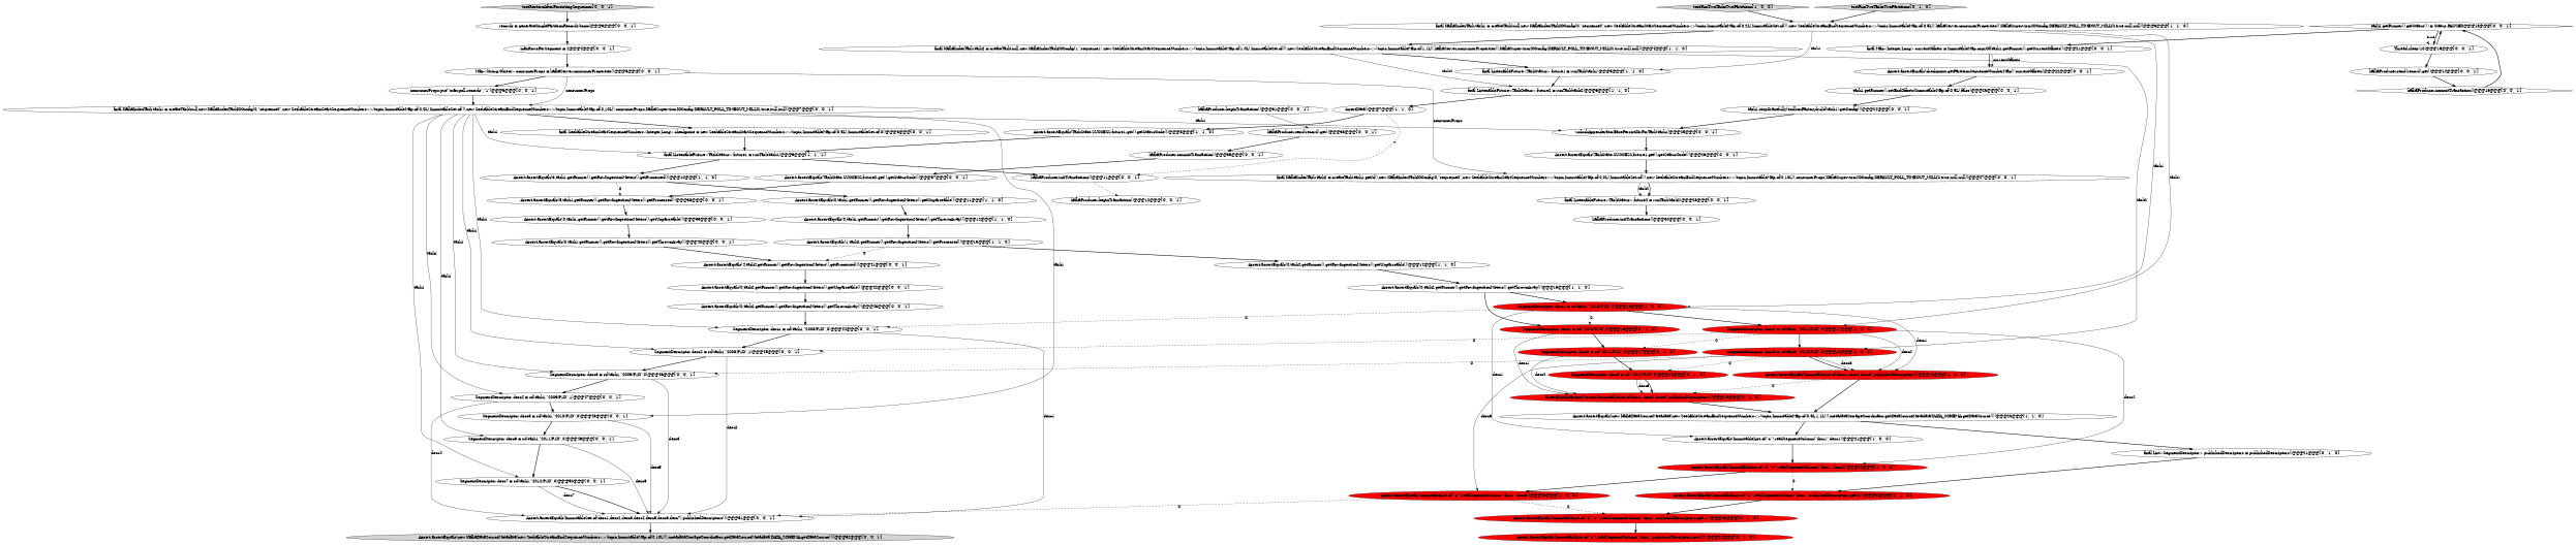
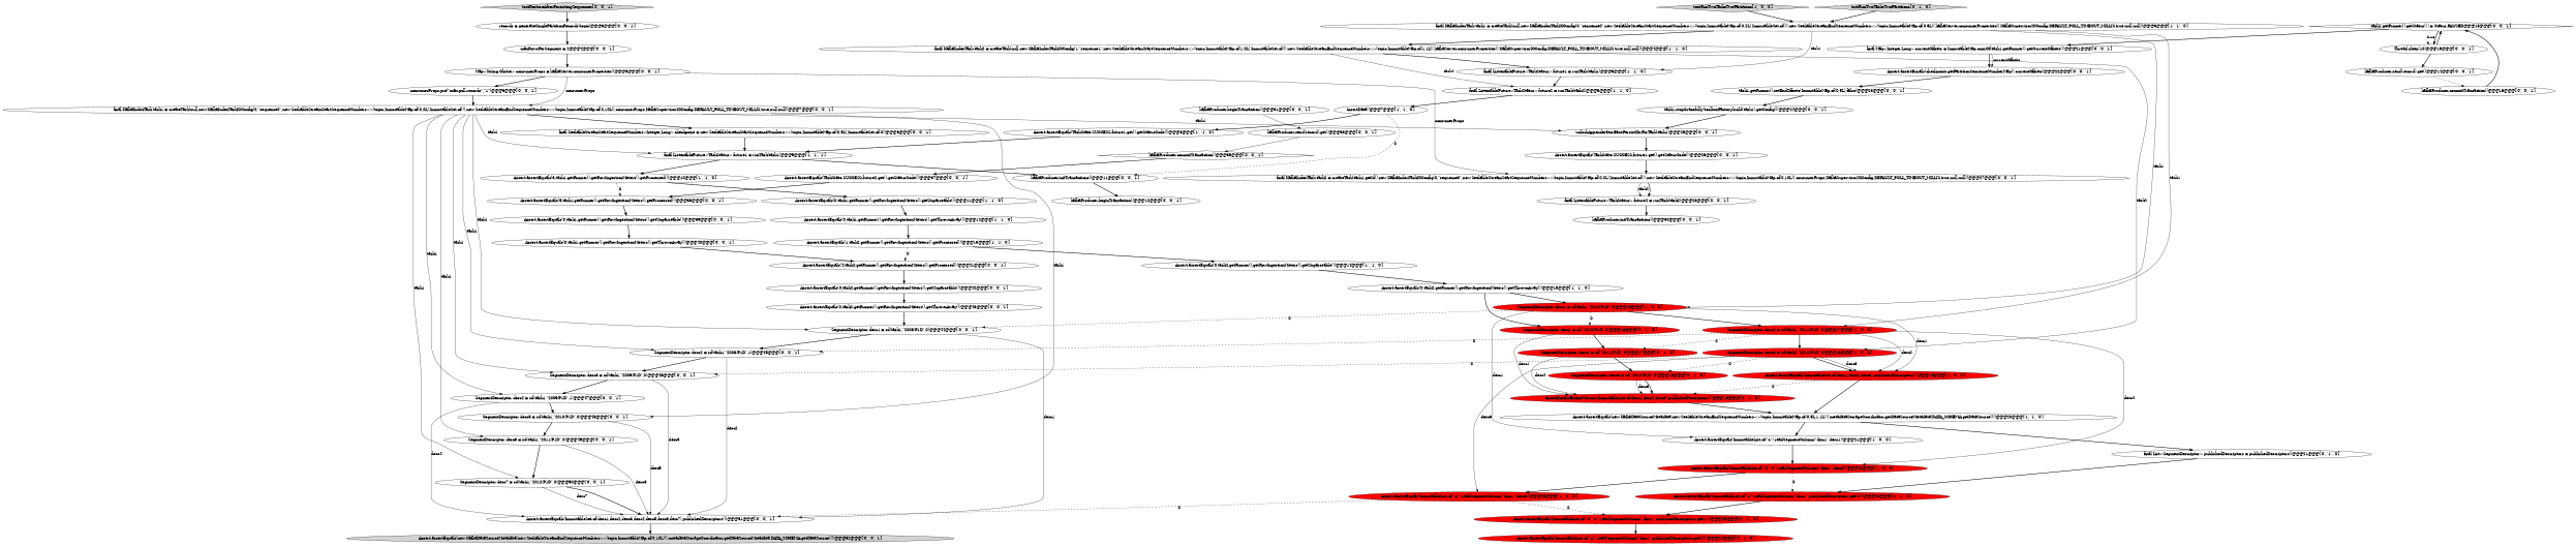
  digraph {
    node [fillcolor=white shape=ellipse style=filled]
    edge [style=bold]
    n1 [fillcolor=red label="assertEqualsExceptVersion(ImmutableList.of(desc1,desc2,desc3),publishedDescriptors())@@@19@@@['0', '1', '0']"]
    n2 [label="Assert.assertEquals(new KafkaDataSourceMetadata(new SeekableStreamEndSequenceNumbers<>(topic,ImmutableMap.of(0,5L,1,1L))),metadataStorageCoordinator.getDataSourceMetadata(DATA_SCHEMA.getDataSource()))@@@20@@@['1', '1', '0']"]
    n3 [label="Assert.assertEquals(ImmutableList.of(\"c\"),readSegmentColumn(\"dim1\",desc1))@@@21@@@['1', '0', '0']"]
    n4 [label="final List<SegmentDescriptor> publishedDescriptors = publishedDescriptors()@@@21@@@['0', '1', '0']"]
    n5 [label="Assert.assertEquals(ImmutableSet.of(desc1,desc2,desc3,desc4,desc5,desc6,desc7),publishedDescriptors())@@@51@@@['0', '0', '1']"]
    n6 [fillcolor=lightgray label="Assert.assertEquals(new KafkaDataSourceMetadata(new SeekableStreamEndSequenceNumbers<>(topic,ImmutableMap.of(0,10L))),metadataStorageCoordinator.getDataSourceMetadata(DATA_SCHEMA.getDataSource()))@@@52@@@['0', '0', '1']"]
    n7 [fillcolor=red label="SegmentDescriptor desc2 = sd(task1,\"2011/P1D\",0)@@@17@@@['1', '0', '0']"]
    n8 [fillcolor=red label="SegmentDescriptor desc2 = sd(\"2011/P1D\",0)@@@17@@@['0', '1', '0']"]
    n9 [fillcolor=red label="Assert.assertEquals(ImmutableSet.of(desc1,desc2,desc3),publishedDescriptors())@@@19@@@['1', '0', '0']"]
    n10 [label="SegmentDescriptor desc2 = sd(task1,\"2008/P1D\",1)@@@45@@@['0', '0', '1']"]
    n11 [fillcolor=red label="Assert.assertEquals(ImmutableList.of(\"d\",\"e\"),readSegmentColumn(\"dim1\",desc2))@@@22@@@['1', '0', '0']"]
    n12 [fillcolor=red label="SegmentDescriptor desc3 = sd(task2,\"2012/P1D\",0)@@@18@@@['1', '0', '0']"]
    n13 [fillcolor=red label="SegmentDescriptor desc3 = sd(\"2012/P1D\",0)@@@18@@@['0', '1', '0']"]
    n14 [label="SegmentDescriptor desc3 = sd(task1,\"2009/P1D\",0)@@@46@@@['0', '0', '1']"]
    n15 [fillcolor=red label="Assert.assertEquals(ImmutableList.of(\"c\"),readSegmentColumn(\"dim1\",publishedDescriptors.get(0)))@@@22@@@['0', '1', '0']"]
    n16 [fillcolor=red label="Assert.assertEquals(ImmutableList.of(\"g\"),readSegmentColumn(\"dim1\",desc3))@@@23@@@['1', '0', '0']"]
    n17 [label="Assert.assertEquals(0,task2.getRunner().getRowIngestionMeters().getUnparseable())@@@14@@@['1', '1', '0']"]
    n18 [label="Assert.assertEquals(0,task2.getRunner().getRowIngestionMeters().getThrownAway())@@@15@@@['1', '1', '0']"]
    n19 [fillcolor=red label="SegmentDescriptor desc1 = sd(\"2010/P1D\",0)@@@16@@@['0', '1', '0']"]
    n20 [fillcolor=red label="SegmentDescriptor desc1 = sd(task1,\"2010/P1D\",0)@@@16@@@['1', '0', '0']"]
    n21 [label="Assert.assertEquals(5,task1.getRunner().getRowIngestionMeters().getProcessed())@@@38@@@['0', '0', '1']"]
    n22 [label="Assert.assertEquals(0,task1.getRunner().getRowIngestionMeters().getUnparseable())@@@39@@@['0', '0', '1']"]
    n23 [label="Assert.assertEquals(0,task1.getRunner().getRowIngestionMeters().getThrownAway())@@@40@@@['0', '0', '1']"]
    n24 [label="kafkaProducer.send(record).get()@@@14@@@['0', '0', '1']"]
-   n25 [label="kafkaProducer.commitTransaction()@@@16@@@['0', '0', '1']" shape=diamond]
+   n25 [label="kafkaProducer.commitTransaction()@@@16@@@['0', '0', '1']"]
    n26 [label="task1.getRunner().getStatus() != Status.PAUSED@@@18@@@['0', '0', '1']" shape=diamond]
    n27 [label="Assert.assertEquals(0,task1.getRunner().getRowIngestionMeters().getUnparseable())@@@11@@@['1', '1', '0']"]
    n28 [label="Assert.assertEquals(0,task1.getRunner().getRowIngestionMeters().getThrownAway())@@@12@@@['1', '1', '0']"]
    n29 [label="Assert.assertEquals(1,task2.getRunner().getRowIngestionMeters().getProcessed())@@@13@@@['1', '1', '0']"]
    n30 [label="maxRowsPerSegment = 2@@@4@@@['0', '0', '1']"]
    n31 [label="Map<String,Object> consumerProps = kafkaServer.consumerProperties()@@@5@@@['0', '0', '1']"]
    n32 [label="final KafkaIndexTask task1 = createTask(null,new KafkaIndexTaskIOConfig(0,\"sequence0\",new SeekableStreamStartSequenceNumbers<>(topic,ImmutableMap.of(0,0L),ImmutableSet.of()),new SeekableStreamEndSequenceNumbers<>(topic,ImmutableMap.of(0,10L)),consumerProps,KafkaSupervisorIOConfig.DEFAULT_POLL_TIMEOUT_MILLIS,true,null,null))@@@7@@@['0', '0', '1']"]
    n33 [label="final KafkaIndexTask task2 = createTask(task1.getId(),new KafkaIndexTaskIOConfig(0,\"sequence0\",new SeekableStreamStartSequenceNumbers<>(topic,ImmutableMap.of(0,0L),ImmutableSet.of()),new SeekableStreamEndSequenceNumbers<>(topic,ImmutableMap.of(0,10L)),consumerProps,KafkaSupervisorIOConfig.DEFAULT_POLL_TIMEOUT_MILLIS,true,null,null))@@@27@@@['0', '0', '1']"]
    n34 [label="consumerProps.put(\"max.poll.records\",\"1\")@@@6@@@['0', '0', '1']"]
    n35 [label="SegmentDescriptor desc1 = sd(task1,\"2008/P1D\",0)@@@44@@@['0', '0', '1']"]
    n36 [label="SegmentDescriptor desc5 = sd(task1,\"2010/P1D\",0)@@@48@@@['0', '0', '1']"]
    n37 [label="unlockAppenderatorBasePersistDirForTask(task1)@@@25@@@['0', '0', '1']"]
    n38 [label="final ListenableFuture<TaskStatus> future1 = runTask(task1)@@@9@@@['1', '1', '1']"]
    n39 [label="SegmentDescriptor desc7 = sd(task1,\"2012/P1D\",0)@@@50@@@['0', '0', '1']"]
    n40 [label="SegmentDescriptor desc6 = sd(task1,\"2011/P1D\",0)@@@49@@@['0', '0', '1']"]
    n41 [label="final SeekableStreamStartSequenceNumbers<Integer,Long> checkpoint = new SeekableStreamStartSequenceNumbers<>(topic,ImmutableMap.of(0,5L),ImmutableSet.of(0))@@@8@@@['0', '0', '1']"]
    n42 [label="SegmentDescriptor desc4 = sd(task1,\"2009/P1D\",1)@@@47@@@['0', '0', '1']"]
    n43 [label="Assert.assertEquals(TaskState.SUCCESS,future1.get().getStatusCode())@@@26@@@['0', '0', '1']"]
    n44 [label="Assert.assertEquals(3,task1.getRunner().getRowIngestionMeters().getProcessed())@@@10@@@['1', '1', '0']"]
    n45 [label="kafkaProducer.initTransactions()@@@11@@@['0', '0', '1']"]
    n46 [label="Assert.assertEquals(4,task2.getRunner().getRowIngestionMeters().getProcessed())@@@41@@@['0', '0', '1']"]
    n47 [label="Assert.assertEquals(0,task2.getRunner().getRowIngestionMeters().getUnparseable())@@@42@@@['0', '0', '1']"]
    n48 [label="Assert.assertEquals(0,task2.getRunner().getRowIngestionMeters().getThrownAway())@@@43@@@['0', '0', '1']"]
    n49 [label="final Map<Integer,Long> currentOffsets = ImmutableMap.copyOf(task1.getRunner().getCurrentOffsets())@@@21@@@['0', '0', '1']"]
    n50 [label="Thread.sleep(10)@@@19@@@['0', '0', '1']"]
    n51 [label="Assert.assertEquals(checkpoint.getPartitionSequenceNumberMap(),currentOffsets)@@@22@@@['0', '0', '1']"]
    n52 [fillcolor=lightgray label="testRestoreAfterPersistingSequences['0', '0', '1']" shape=diamond]
    n53 [label="records = generateSinglePartitionRecords(topic)@@@3@@@['0', '0', '1']"]
    n54 [fillcolor=lightgray label="testRunTwoTasksTwoPartitions['0', '1', '0']" shape=diamond]
    n55 [label="final KafkaIndexTask task1 = createTask(null,new KafkaIndexTaskIOConfig(0,\"sequence0\",new SeekableStreamStartSequenceNumbers<>(topic,ImmutableMap.of(0,2L),ImmutableSet.of()),new SeekableStreamEndSequenceNumbers<>(topic,ImmutableMap.of(0,5L)),kafkaServer.consumerProperties(),KafkaSupervisorIOConfig.DEFAULT_POLL_TIMEOUT_MILLIS,true,null,null))@@@3@@@['1', '1', '0']"]
    n56 [label="final ListenableFuture<TaskStatus> future1 = runTask(task1)@@@5@@@['1', '1', '0']"]
    n57 [label="final KafkaIndexTask task2 = createTask(null,new KafkaIndexTaskIOConfig(1,\"sequence1\",new SeekableStreamStartSequenceNumbers<>(topic,ImmutableMap.of(1,0L),ImmutableSet.of()),new SeekableStreamEndSequenceNumbers<>(topic,ImmutableMap.of(1,1L)),kafkaServer.consumerProperties(),KafkaSupervisorIOConfig.DEFAULT_POLL_TIMEOUT_MILLIS,true,null,null))@@@4@@@['1', '1', '0']"]
    n58 [fillcolor=lightgray label="testRunTwoTasksTwoPartitions['1', '0', '0']" shape=diamond]
    n59 [label="insertData()@@@7@@@['1', '1', '0']"]
    n60 [label="Assert.assertEquals(TaskState.SUCCESS,future1.get().getStatusCode())@@@8@@@['1', '1', '0']"]
    n61 [label="kafkaProducer.beginTransaction()@@@12@@@['0', '0', '1']"]
    n62 [fillcolor=red label="Assert.assertEquals(ImmutableList.of(\"d\",\"e\"),readSegmentColumn(\"dim1\",publishedDescriptors.get(1)))@@@23@@@['0', '1', '0']"]
    n63 [label="final ListenableFuture<TaskStatus> future2 = runTask(task2)@@@28@@@['0', '0', '1']"]
    n64 [label="kafkaProducer.initTransactions()@@@30@@@['0', '0', '1']"]
    n65 [label="kafkaProducer.beginTransaction()@@@31@@@['0', '0', '1']"]
    n66 [label="kafkaProducer.send(record).get()@@@33@@@['0', '0', '1']"]
-   n67 [label="kafkaProducer.commitTransaction()@@@35@@@['0', '0', '1']"]
+   n67 [label="kafkaProducer.commitTransaction()@@@35@@@['0', '0', '1']" shape=diamond]
    n68 [label="final ListenableFuture<TaskStatus> future2 = runTask(task2)@@@6@@@['1', '1', '0']"]
    n69 [label="task1.getRunner().setEndOffsets(ImmutableMap.of(0,5L),false)@@@23@@@['0', '0', '1']"]
    n70 [label="task1.stopGracefully(toolboxFactory.build(task1).getConfig())@@@24@@@['0', '0', '1']"]
    n71 [fillcolor=red label="Assert.assertEquals(ImmutableList.of(\"g\"),readSegmentColumn(\"dim1\",publishedDescriptors.get(2)))@@@24@@@['0', '1', '0']"]
    n72 [label="Assert.assertEquals(TaskState.SUCCESS,future2.get().getStatusCode())@@@37@@@['0', '0', '1']"]
    n1 -> n2
    n2 -> n3
    n2 -> n4
    n3 -> n11
    n4 -> n15
    n5 -> n6
    n7 -> n8 [label=0 style=dashed]
    n7 -> n9 [label=desc2 style=solid]
    n7 -> n10 [label=0 style=dashed]
    n7 -> n11 [label=desc2 style=solid]
    n7 -> n12
    n8 -> n1 [label=desc2 style=solid]
    n8 -> n13
    n9 -> n1 [label=0 style=dashed]
    n9 -> n2
    n10 -> n5 [label=desc2 style=solid]
    n10 -> n14
    n11 -> n15 [label=0 style=dashed]
    n11 -> n16
    n12 -> n9
    n12 -> n9 [label=desc3 style=solid]
    n12 -> n13 [label=0 style=dashed]
    n12 -> n14 [label=0 style=dashed]
    n12 -> n16 [label=desc3 style=solid]
    n13 -> n1 [label=desc3 style=solid]
    n13 -> n1
    n14 -> n5 [label=desc3 style=solid]
    n14 -> n42
    n15 -> n62
    n16 -> n5 [label=0 style=dashed]
    n16 -> n62 [label=0 style=dashed]
    n17 -> n18
    n18 -> n19
    n18 -> n20
    n19 -> n1 [label=desc1 style=solid]
    n19 -> n8
    n20 -> n3 [label=desc1 style=solid]
    n20 -> n7
    n20 -> n9 [label=desc1 style=solid]
    n20 -> n19 [label=0 style=dashed]
    n20 -> n35 [label=0 style=dashed]
    n21 -> n22
    n22 -> n23
    n23 -> n46
-   n24 -> n25
+   n24 -> n25 [style=dashed]
    n25 -> n26
    n26 -> n49
    n26 -> n50 [label=true style=dotted]
    n26 -> n50
    n27 -> n28
    n28 -> n29
    n29 -> n17
    n29 -> n46 [label=0 style=dashed]
    n30 -> n31
    n31 -> n32 [label=consumerProps style=solid]
    n31 -> n33 [label=consumerProps style=solid]
    n31 -> n34
    n32 -> n10 [label=task1 style=solid]
    n32 -> n14 [label=task1 style=solid]
    n32 -> n35 [label=task1 style=solid]
    n32 -> n36 [label=task1 style=solid]
    n32 -> n37 [label=task1 style=solid]
    n32 -> n38 [label=task1 style=solid]
    n32 -> n39 [label=task1 style=solid]
    n32 -> n40 [label=task1 style=solid]
    n32 -> n41
    n32 -> n42 [label=task1 style=solid]
    n33 -> n63
    n33 -> n63 [label=task2 style=solid]
    n34 -> n32
    n35 -> n5 [label=desc1 style=solid]
    n35 -> n10
    n36 -> n5 [label=desc5 style=solid]
    n36 -> n40
    n37 -> n43
    n38 -> n44
    n38 -> n45
    n39 -> n5 [label=desc7 style=solid]
    n39 -> n5
    n40 -> n5 [label=desc6 style=solid]
    n40 -> n39
    n41 -> n38
    n42 -> n5 [label=desc4 style=solid]
    n42 -> n36
    n43 -> n33
    n44 -> n21 [label=0 style=dashed]
    n44 -> n27
-   n45 -> n61 [style=dashed]
+   n45 -> n61
    n46 -> n47
    n47 -> n48
    n48 -> n35
    n49 -> n51
    n49 -> n51 [label=currentOffsets style=solid]
    n50 -> n24
    n50 -> n26
    n51 -> n69
    n52 -> n53
    n53 -> n30
    n54 -> n55
    n55 -> n7 [label=task1 style=solid]
    n55 -> n20 [label=task1 style=solid]
    n55 -> n56 [label=task1 style=solid]
    n55 -> n57
    n56 -> n68
    n57 -> n12 [label=task2 style=solid]
    n57 -> n56
    n57 -> n68 [label=task2 style=solid]
    n58 -> n55
-   n59 -> n45 [label=7 style=dashed]
+   n59 -> n45 [label=0 style=dashed]
    n59 -> n60
    n60 -> n38
    n62 -> n71
    n63 -> n64
    n65 -> n66 [style=solid]
-   n66 -> n67
+   n66 -> n67 [style=solid]
    n67 -> n72
    n68 -> n59
    n69 -> n70
    n70 -> n37
    n72 -> n21
  }
